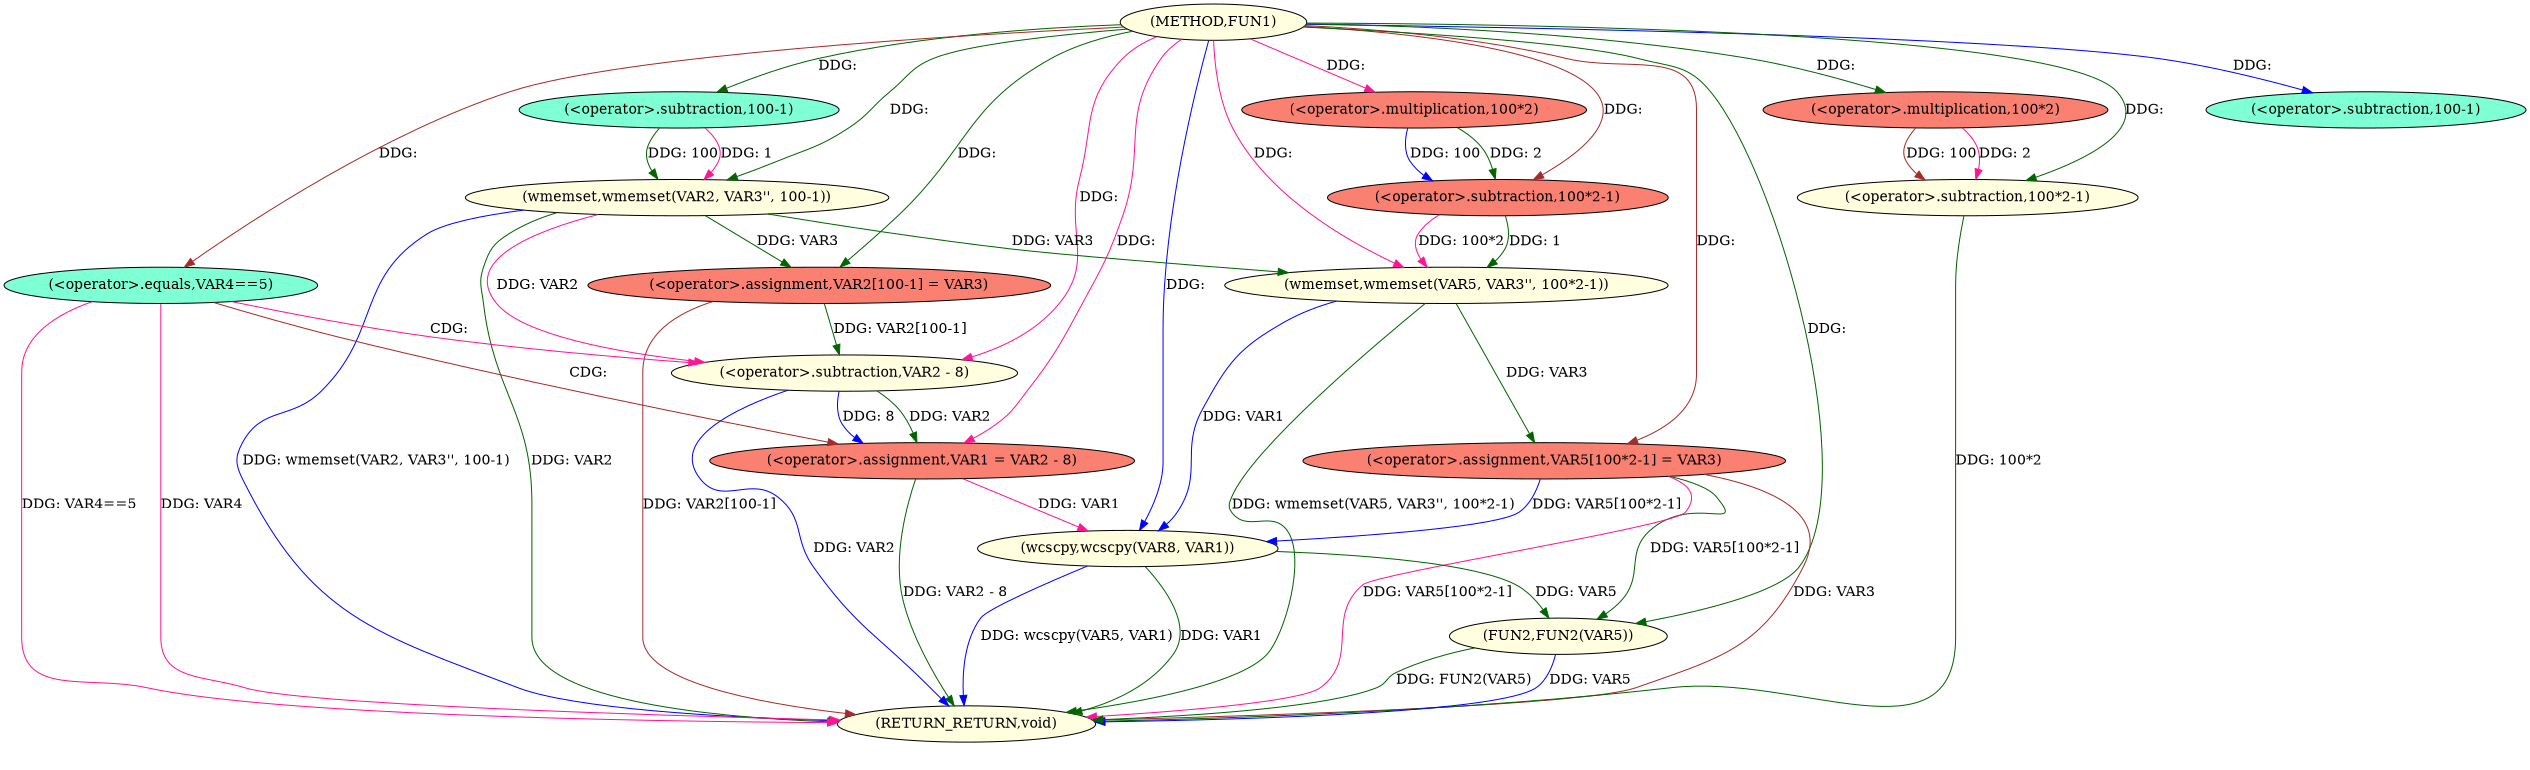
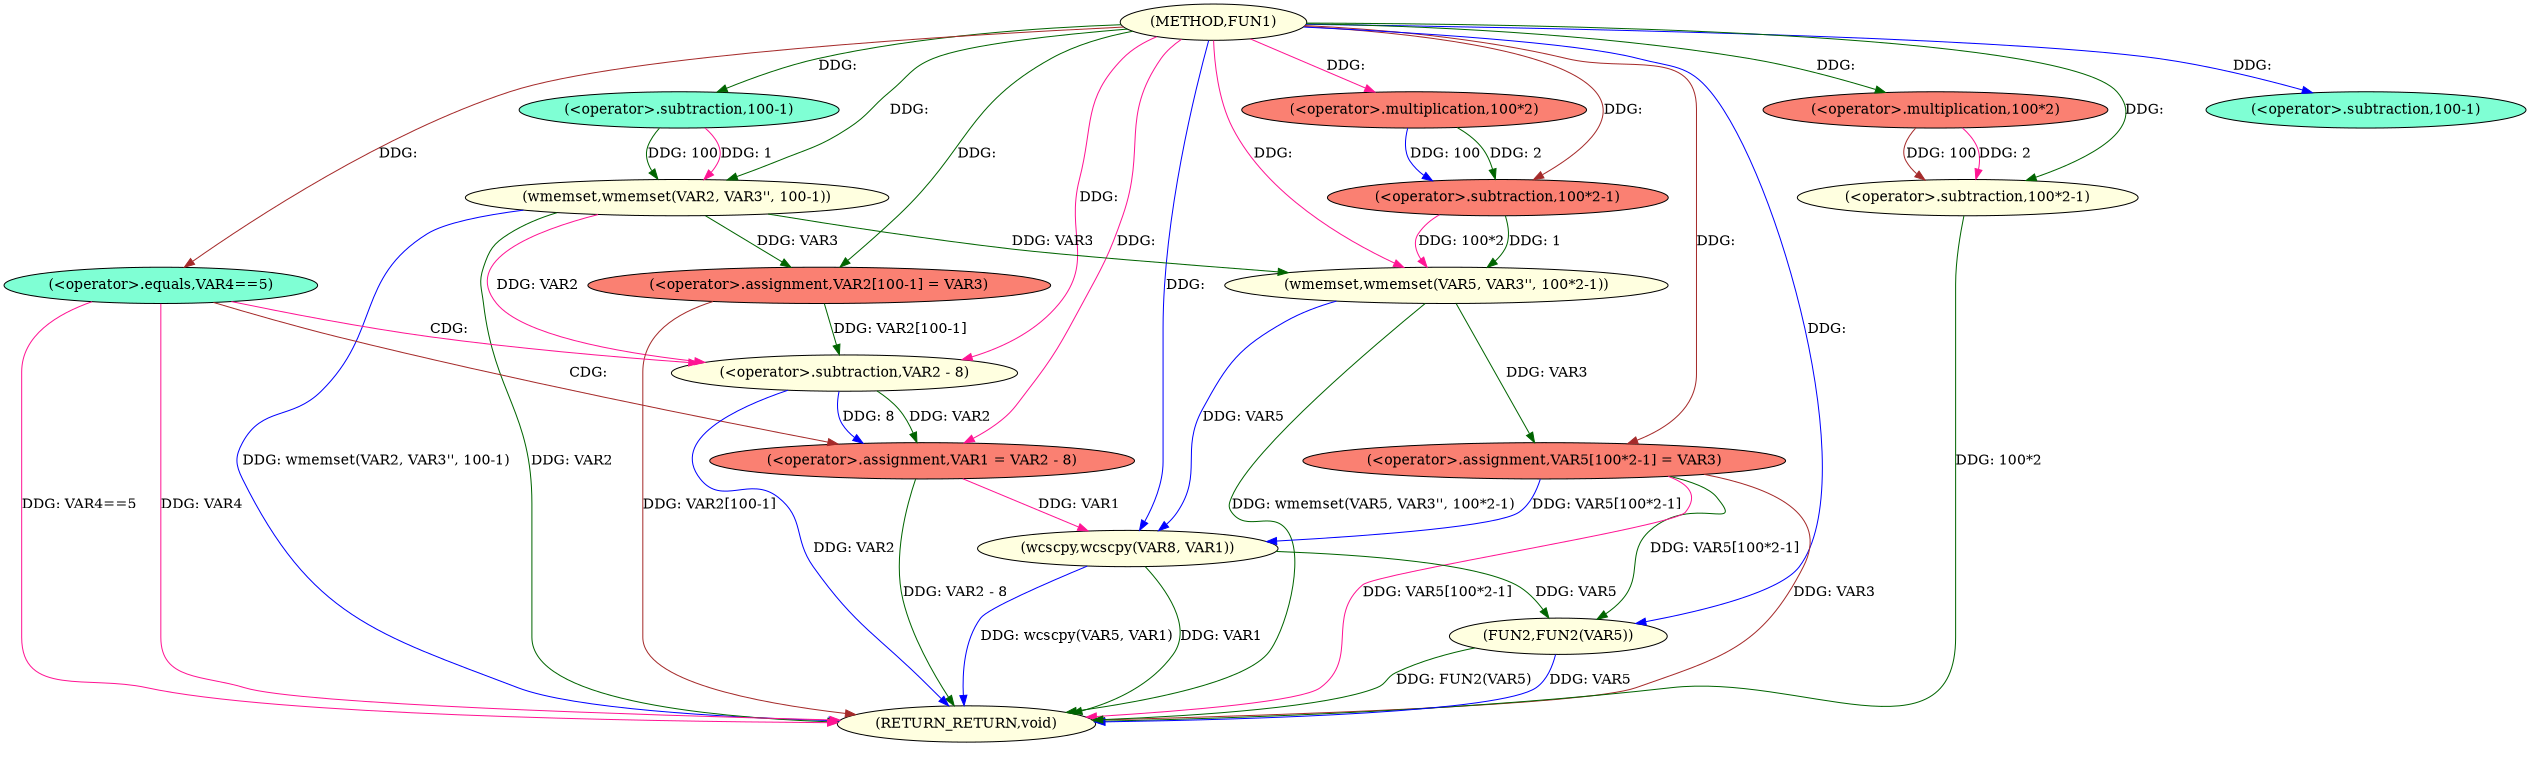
  digraph {
    node [fillcolor=lightyellow style=filled]
    edge [color=darkgreen]
    n1 [label="(METHOD,FUN1)"]
    n2 [label="(wmemset,wmemset(VAR2, VAR3'', 100-1))"]
    n3 [fillcolor=aquamarine label="(<operator>.subtraction,100-1)"]
    n4 [fillcolor=salmon label="(<operator>.assignment,VAR2[100-1] = VAR3)"]
    n5 [fillcolor=aquamarine label="(<operator>.subtraction,100-1)"]
    n6 [fillcolor=aquamarine label="(<operator>.equals,VAR4==5)"]
    n7 [fillcolor=salmon label="(<operator>.assignment,VAR1 = VAR2 - 8)"]
    n8 [label="(<operator>.subtraction,VAR2 - 8)"]
    n9 [label="(wmemset,wmemset(VAR5, VAR3'', 100*2-1))"]
    n10 [fillcolor=salmon label="(<operator>.subtraction,100*2-1)"]
    n11 [fillcolor=salmon label="(<operator>.multiplication,100*2)"]
    n12 [fillcolor=salmon label="(<operator>.assignment,VAR5[100*2-1] = VAR3)"]
    n13 [label="(<operator>.subtraction,100*2-1)"]
    n14 [fillcolor=salmon label="(<operator>.multiplication,100*2)"]
    n15 [label="(wcscpy,wcscpy(VAR8, VAR1))"]
    n16 [label="(FUN2,FUN2(VAR5))"]
    n17 [label="(RETURN_RETURN,void)"]
    n1 -> n2 [label="DDG: "]
    n1 -> n3 [label="DDG: "]
    n1 -> n4 [label="DDG: "]
    n1 -> n5 [color=blue label="DDG: "]
    n1 -> n6 [color=brown label="DDG: "]
    n1 -> n7 [color=deeppink label="DDG: "]
    n1 -> n8 [color=deeppink label="DDG: "]
    n1 -> n9 [color=deeppink label="DDG: "]
    n1 -> n10 [color=brown label="DDG: "]
    n1 -> n11 [color=deeppink label="DDG: "]
    n1 -> n12 [color=brown label="DDG: "]
    n1 -> n13 [label="DDG: "]
    n1 -> n14 [label="DDG: "]
    n1 -> n15 [color=blue label="DDG: "]
-   n1 -> n16 [label="DDG: "]
+   n1 -> n16 [color=blue label="DDG: "]
    n2 -> n4 [label="DDG: VAR3"]
    n2 -> n8 [color=deeppink label="DDG: VAR2"]
    n2 -> n9 [label="DDG: VAR3"]
    n2 -> n17 [color=blue label="DDG: wmemset(VAR2, VAR3'', 100-1)"]
    n2 -> n17 [label="DDG: VAR2"]
    n3 -> n2 [label="DDG: 100"]
    n3 -> n2 [color=deeppink label="DDG: 1"]
    n4 -> n8 [label="DDG: VAR2[100-1]"]
    n4 -> n17 [color=brown label="DDG: VAR2[100-1]"]
    n6 -> n7 [color=brown label="CDG: "]
    n6 -> n8 [color=deeppink label="CDG: "]
    n6 -> n17 [color=deeppink label="DDG: VAR4==5"]
    n6 -> n17 [color=deeppink label="DDG: VAR4"]
    n7 -> n15 [color=deeppink label="DDG: VAR1"]
    n7 -> n17 [label="DDG: VAR2 - 8"]
    n8 -> n7 [label="DDG: VAR2"]
    n8 -> n7 [color=blue label="DDG: 8"]
    n8 -> n17 [color=blue label="DDG: VAR2"]
    n9 -> n12 [label="DDG: VAR3"]
-   n9 -> n15 [color=blue label="DDG: VAR1"]
+   n9 -> n15 [color=blue label="DDG: VAR5"]
    n9 -> n17 [label="DDG: wmemset(VAR5, VAR3'', 100*2-1)"]
    n10 -> n9 [color=deeppink label="DDG: 100*2"]
    n10 -> n9 [label="DDG: 1"]
    n11 -> n10 [color=blue label="DDG: 100"]
    n11 -> n10 [label="DDG: 2"]
    n12 -> n15 [color=blue label="DDG: VAR5[100*2-1]"]
    n12 -> n16 [label="DDG: VAR5[100*2-1]"]
    n12 -> n17 [color=deeppink label="DDG: VAR5[100*2-1]"]
    n12 -> n17 [color=brown label="DDG: VAR3"]
    n13 -> n17 [label="DDG: 100*2"]
    n14 -> n13 [color=brown label="DDG: 100"]
    n14 -> n13 [color=deeppink label="DDG: 2"]
    n15 -> n16 [label="DDG: VAR5"]
    n15 -> n17 [color=blue label="DDG: wcscpy(VAR5, VAR1)"]
    n15 -> n17 [label="DDG: VAR1"]
    n16 -> n17 [color=blue label="DDG: VAR5"]
    n16 -> n17 [label="DDG: FUN2(VAR5)"]
  }
